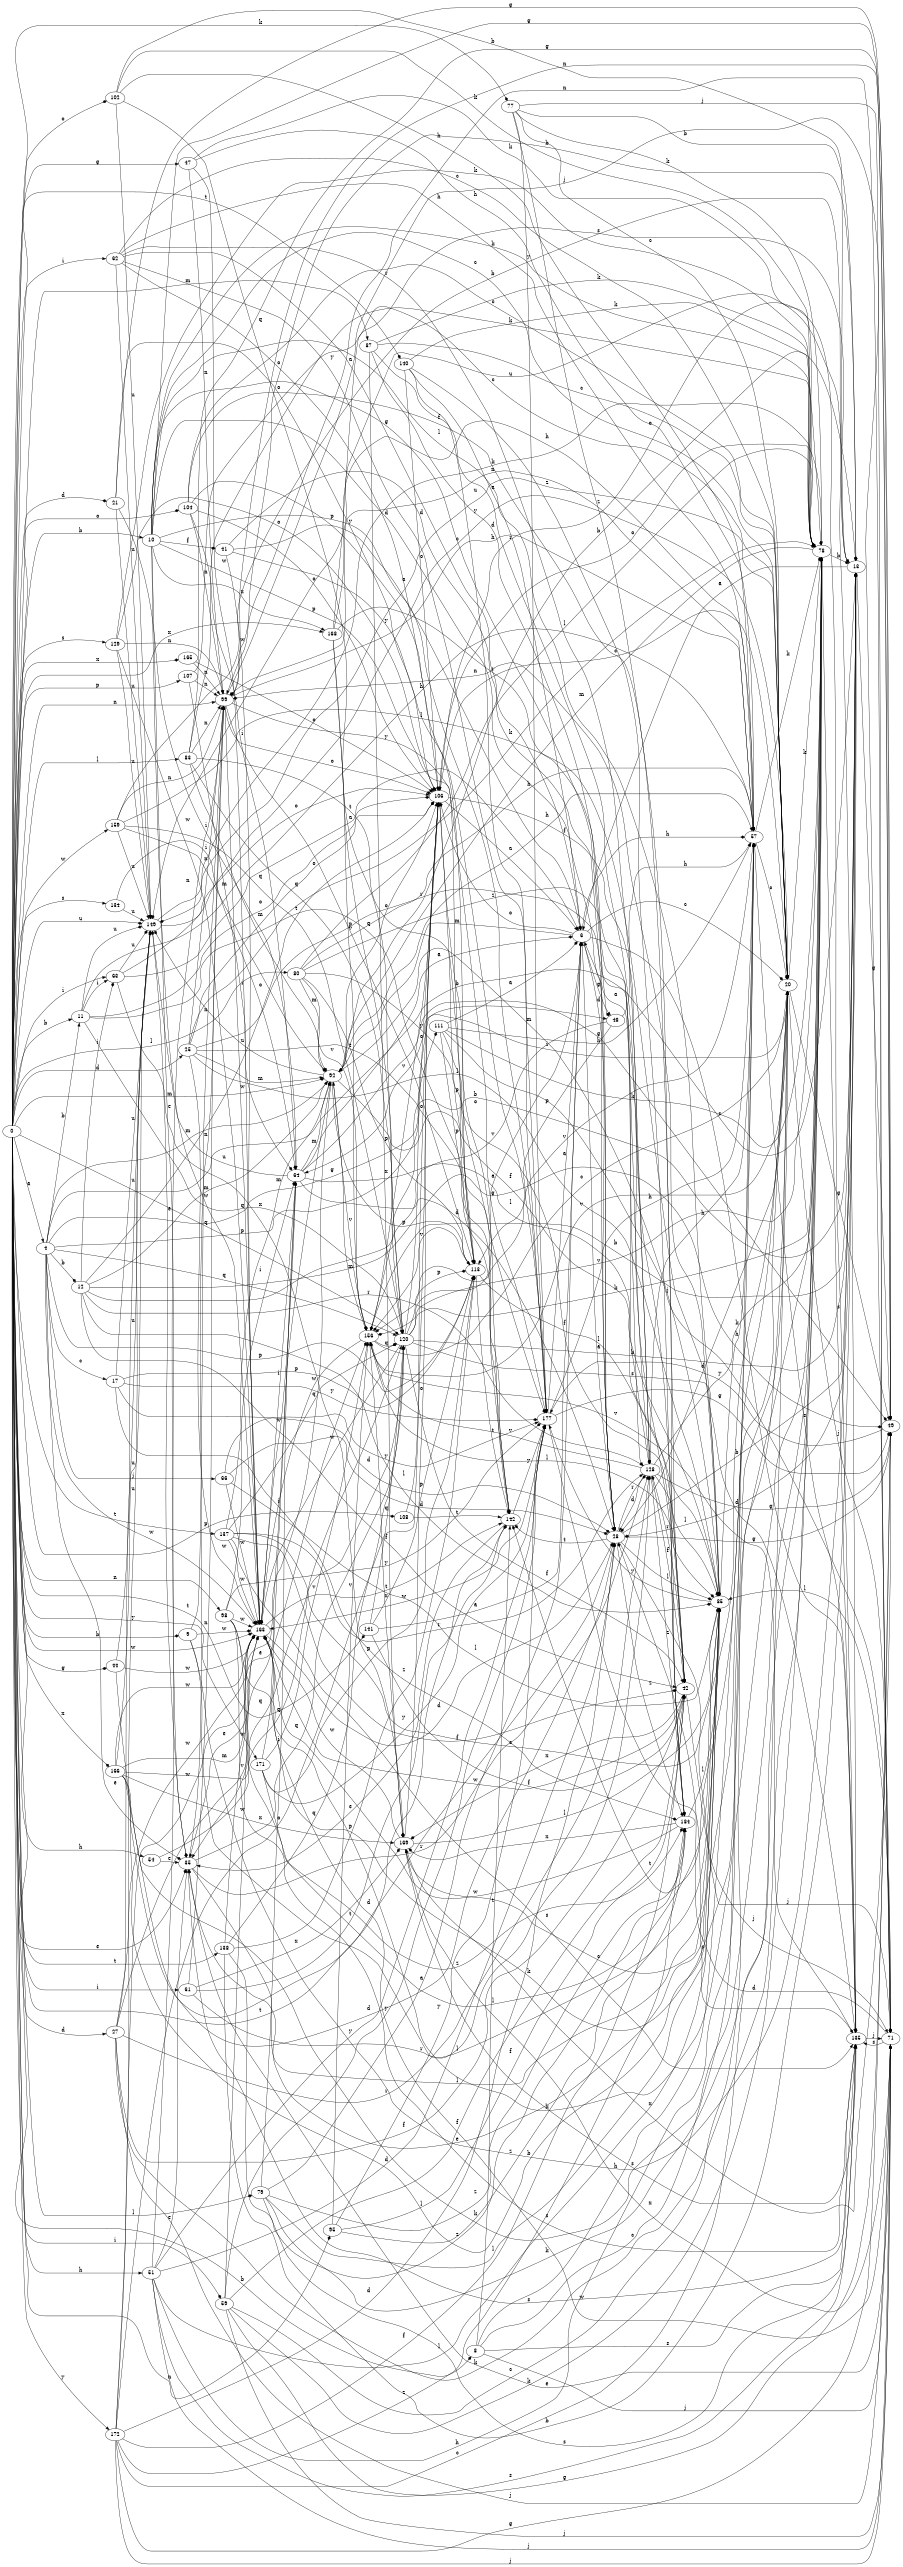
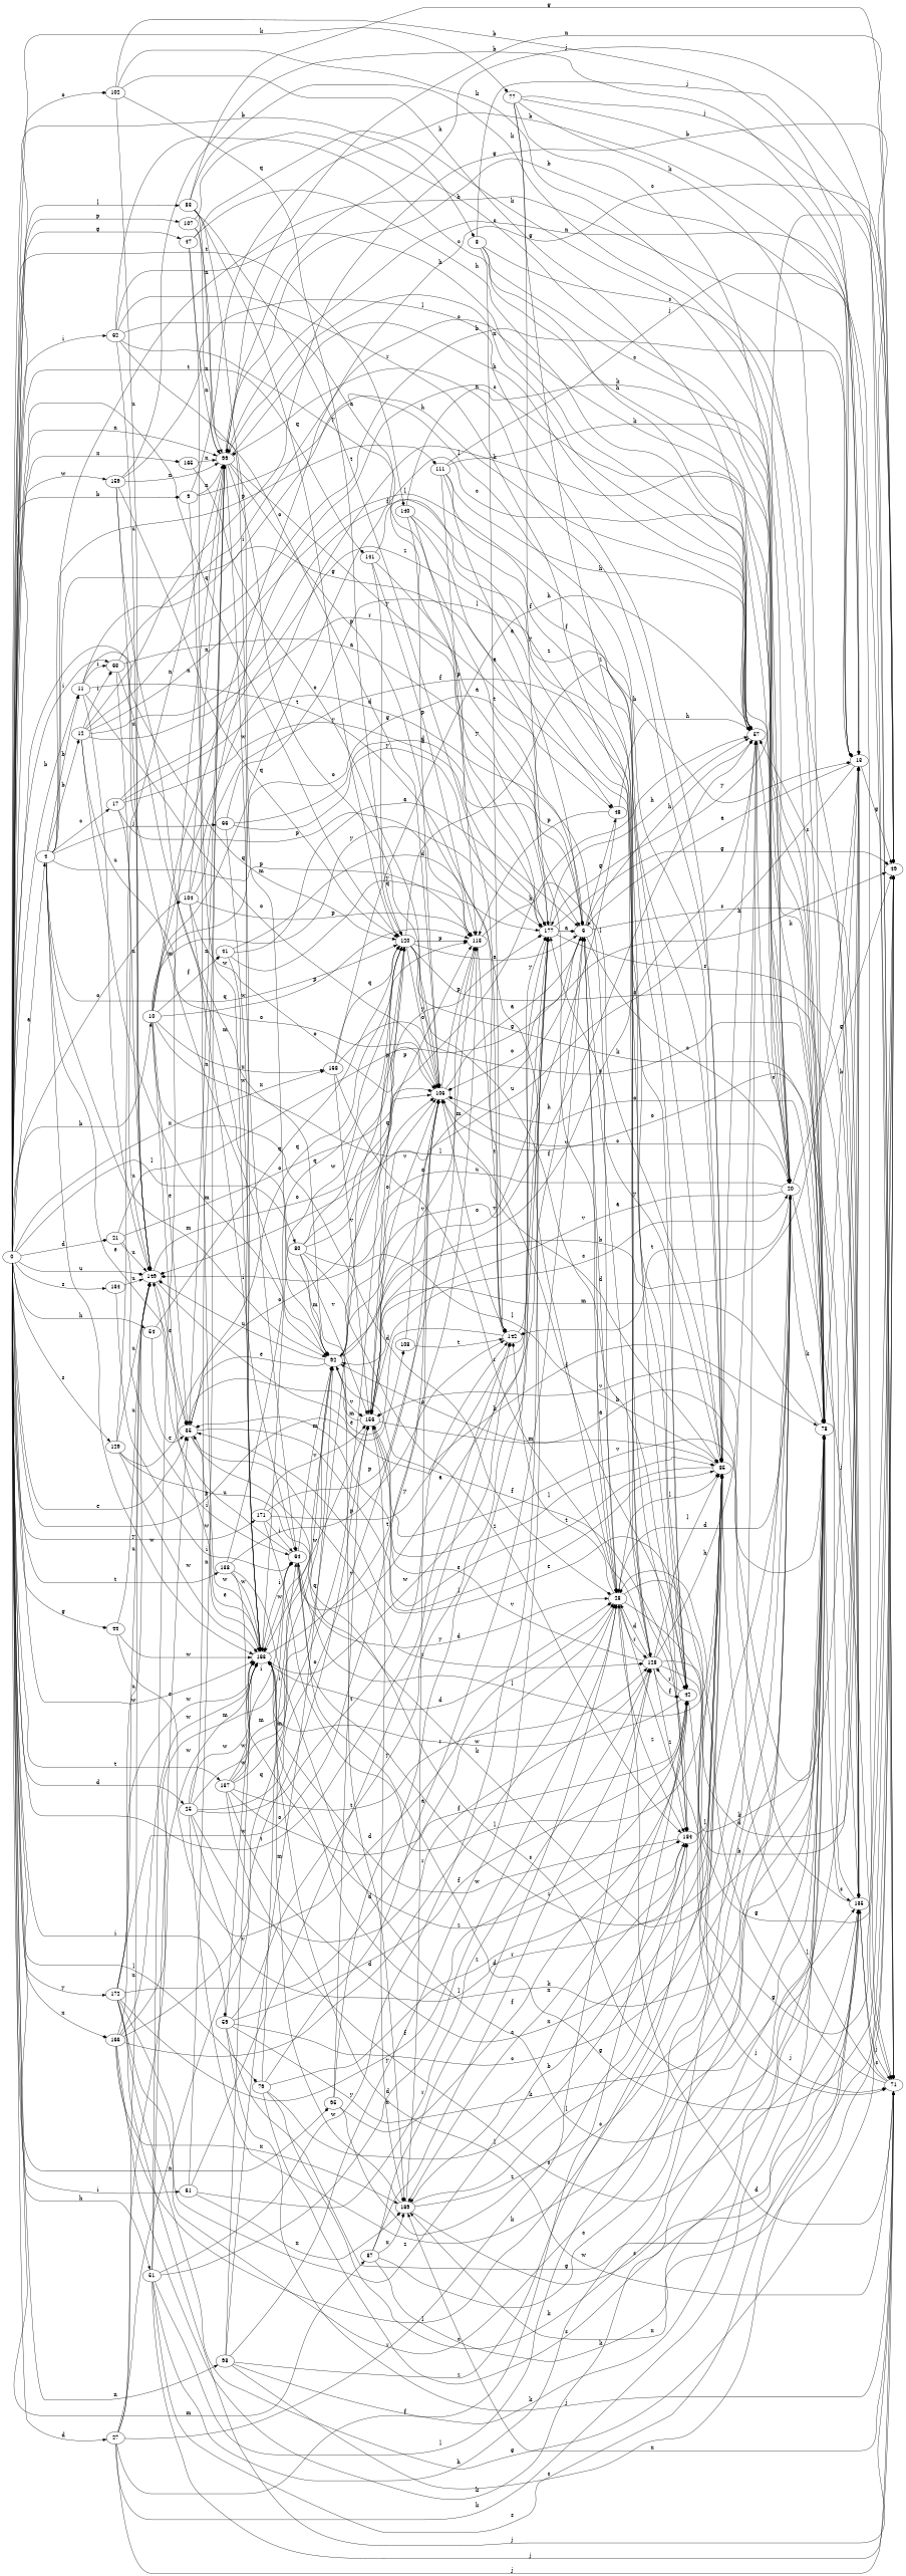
  strict digraph {
    rankdir=LR
    edge [arrowhead=diamond]
    n1 [label=4]
    0
    8
    9
    10
    11
    21
    25
    27
    35
    44
    47
    51
    54
    59
    61
    62
    63
    77
    79
    80
    83
    87
    92
    95
    98
    99
    102
    104
    107
    108
    120
    129
    134
    137
    138
    140
    141
    142
    149
    159
    163
    165
    166
    168
    171
    172
    12
    13
    17
    48
    66
    111
    113
    20
    57
    135
    71
    85
    28
    41
    49
    78
    177
    106
    64
    128
    42
    156
    169
    6
    184
    n1 -> 11 [arrowhead=normal label=b]
    n1 -> 35 [label=e]
    n1 -> 92 [arrowhead=normal label=m]
    n1 -> 120 [arrowhead=normal label=q]
    n1 -> 163 [arrowhead=normal label=w]
    n1 -> 12 [label=b]
    n1 -> 13 [label=b]
    n1 -> 17 [arrowhead=normal label=c]
    n1 -> 48 [arrowhead=normal label=g]
    n1 -> 66 [arrowhead=normal label=j]
    n1 -> 111 [label=p]
    n1 -> 113 [arrowhead=normal label=p]
    0 -> n1 [arrowhead=normal label=a]
    0 -> 8 [label=b]
    0 -> 9 [label=b]
    0 -> 10 [arrowhead=normal label=b]
    0 -> 11 [arrowhead=normal label=b]
    0 -> 21 [label=d]
    0 -> 25 [arrowhead=normal label=d]
    0 -> 27 [arrowhead=normal label=d]
    0 -> 35 [label=e]
    0 -> 44 [label=g]
    0 -> 47 [arrowhead=normal label=g]
    0 -> 51 [arrowhead=normal label=h]
    0 -> 54 [arrowhead=normal label=h]
    0 -> 59 [label=i]
    0 -> 61 [arrowhead=normal label=i]
    0 -> 62 [arrowhead=normal label=i]
    0 -> 63 [arrowhead=normal label=i]
    0 -> 77 [label=k]
    0 -> 79 [label=l]
    0 -> 80 [arrowhead=normal label=l]
    0 -> 83 [arrowhead=normal label=l]
    0 -> 87 [arrowhead=normal label=m]
    0 -> 92 [label=m]
    0 -> 95 [label=n]
    0 -> 98 [arrowhead=normal label=n]
    0 -> 99 [arrowhead=normal label=n]
    0 -> 102 [label=o]
    0 -> 104 [label=o]
    0 -> 107 [arrowhead=normal label=p]
    0 -> 108 [label=p]
    0 -> 120 [label=q]
    0 -> 129 [arrowhead=normal label=s]
    0 -> 134 [arrowhead=normal label=s]
    0 -> 137 [arrowhead=normal label=t]
    0 -> 138 [arrowhead=normal label=t]
    0 -> 140 [label=t]
    0 -> 141 [label=t]
    0 -> 142 [label=t]
    0 -> 149 [label=u]
    0 -> 159 [arrowhead=normal label=w]
    0 -> 163 [label=w]
    0 -> 165 [label=x]
    0 -> 166 [label=x]
    0 -> 168 [arrowhead=normal label=x]
    0 -> 171 [arrowhead=normal label=y]
    0 -> 172 [arrowhead=normal label=y]
    8 -> 142 [arrowhead=normal label=t]
    8 -> 20 [arrowhead=normal label=c]
    8 -> 57 [label=h]
    8 -> 135 [label=s]
    8 -> 71 [arrowhead=normal label=j]
    9 -> 99 [arrowhead=normal label=n]
    9 -> 163 [label=w]
    9 -> 13 [label=b]
    9 -> 85 [label=l]
    10 -> 35 [label=e]
    10 -> 163 [arrowhead=normal label=w]
    10 -> 168 [arrowhead=normal label=x]
    10 -> 48 [label=g]
    10 -> 113 [arrowhead=normal label=p]
    10 -> 20 [arrowhead=normal label=c]
    10 -> 85 [label=l]
    10 -> 28 [label=d]
    10 -> 41 [label=f]
    10 -> 49 [arrowhead=normal label=g]
    10 -> 78 [label=k]
    10 -> 177 [label=y]
    11 -> 63 [arrowhead=normal label=i]
    11 -> 120 [arrowhead=normal label=q]
    11 -> 142 [label=t]
    11 -> 149 [label=u]
    11 -> 57 [label=h]
    11 -> 106 [label=o]
    21 -> 149 [arrowhead=normal label=u]
    21 -> 49 [arrowhead=normal label=g]
    21 -> 106 [label=o]
    21 -> 64 [arrowhead=normal label=i]
    25 -> 92 [arrowhead=normal label=m]
    25 -> 99 [arrowhead=normal label=n]
    25 -> 142 [arrowhead=normal label=t]
    25 -> 163 [label=w]
    25 -> 85 [label=l]
    25 -> 78 [label=k]
    25 -> 106 [label=o]
    25 -> 128 [arrowhead=normal label=r]
    27 -> 149 [label=u]
    27 -> 163 [arrowhead=normal label=w]
    27 -> 71 [arrowhead=normal label=j]
    27 -> 78 [label=k]
    27 -> 128 [label=r]
    27 -> 42 [arrowhead=normal label=f]
    27 -> 156 [label=v]
    35 -> 99 [label=n]
    35 -> 120 [arrowhead=normal label=q]
    35 -> 135 [arrowhead=normal label=s]
    35 -> 85 [arrowhead=normal label=l]
    35 -> 128 [label=r]
    44 -> 149 [label=u]
    44 -> 163 [arrowhead=normal label=w]
    44 -> 28 [label=d]
    47 -> 99 [arrowhead=normal label=n]
    47 -> 163 [arrowhead=normal label=w]
    47 -> 57 [label=h]
    47 -> 78 [label=k]
    51 -> 35 [arrowhead=normal label=e]
    51 -> 99 [label=n]
    51 -> 57 [arrowhead=normal label=h]
    51 -> 135 [arrowhead=normal label=s]
    51 -> 71 [arrowhead=normal label=j]
    51 -> 85 [arrowhead=normal label=l]
    51 -> 28 [label=d]
    51 -> 177 [arrowhead=normal label=y]
    54 -> 35 [arrowhead=normal label=e]
    54 -> 120 [label=q]
    59 -> 163 [label=w]
    59 -> 20 [arrowhead=normal label=c]
    59 -> 71 [arrowhead=normal label=j]
    59 -> 49 [arrowhead=normal label=g]
    59 -> 78 [arrowhead=normal label=k]
    59 -> 177 [arrowhead=normal label=y]
    59 -> 42 [label=f]
    61 -> 99 [arrowhead=normal label=n]
    61 -> 142 [label=t]
    61 -> 128 [label=r]
    61 -> 169 [label=x]
    62 -> 149 [label=u]
    62 -> 20 [label=c]
    62 -> 57 [label=h]
    62 -> 177 [arrowhead=normal label=y]
    62 -> 106 [label=o]
    62 -> 128 [arrowhead=normal label=r]
    62 -> 6 [label=a]
    63 -> 149 [label=u]
    63 -> 20 [arrowhead=normal label=c]
    63 -> 169 [label=x]
    63 -> 6 [label=a]
    77 -> 13 [label=b]
    77 -> 20 [label=c]
    77 -> 71 [label=j]
    77 -> 78 [arrowhead=normal label=k]
    77 -> 177 [arrowhead=normal label=y]
    77 -> 184 [label=z]
    79 -> 135 [arrowhead=normal label=s]
    79 -> 85 [label=l]
    79 -> 78 [arrowhead=normal label=k]
    79 -> 64 [arrowhead=normal label=i]
    79 -> 6 [label=a]
    79 -> 184 [arrowhead=normal label=z]
    80 -> 92 [label=m]
    80 -> 113 [arrowhead=normal label=p]
    80 -> 57 [arrowhead=normal label=h]
-   80 -> 78 [label=l]
+   80 -> 85 [label=l]
    80 -> 177 [label=y]
    80 -> 156 [label=v]
    80 -> 184 [arrowhead=normal label=z]
    83 -> 92 [label=m]
    83 -> 99 [arrowhead=normal label=n]
    83 -> 120 [arrowhead=normal label=q]
    83 -> 142 [label=t]
    83 -> 49 [label=g]
    83 -> 78 [arrowhead=normal label=k]
    87 -> 20 [arrowhead=normal label=c]
    87 -> 28 [arrowhead=normal label=d]
    87 -> 78 [label=k]
    87 -> 128 [arrowhead=normal label=r]
    87 -> 169 [label=x]
    92 -> 35 [arrowhead=normal label=e]
    92 -> 149 [label=u]
    92 -> 13 [arrowhead=normal label=b]
    92 -> 113 [arrowhead=normal label=p]
    92 -> 57 [arrowhead=normal label=h]
    92 -> 106 [arrowhead=normal label=o]
    92 -> 42 [label=f]
    92 -> 156 [label=v]
    95 -> 177 [arrowhead=normal label=y]
    95 -> 42 [arrowhead=normal label=f]
    95 -> 156 [label=v]
    95 -> 184 [arrowhead=normal label=z]
    98 -> 92 [arrowhead=normal label=m]
    98 -> 163 [arrowhead=normal label=w]
    98 -> 135 [arrowhead=normal label=s]
    98 -> 78 [label=k]
    98 -> 177 [label=y]
    98 -> 184 [label=z]
    99 -> 163 [label=w]
    99 -> 13 [label=b]
    99 -> 113 [arrowhead=normal label=p]
    99 -> 57 [arrowhead=normal label=h]
    99 -> 71 [label=j]
    99 -> 177 [label=y]
    99 -> 106 [label=o]
    102 -> 120 [arrowhead=normal label=q]
    102 -> 149 [arrowhead=normal label=u]
    102 -> 13 [arrowhead=normal label=b]
    102 -> 57 [arrowhead=normal label=h]
    102 -> 78 [label=k]
    104 -> 99 [arrowhead=normal label=n]
    104 -> 113 [arrowhead=normal label=p]
    104 -> 20 [label=c]
    104 -> 106 [label=o]
    104 -> 64 [arrowhead=normal label=i]
    104 -> 42 [label=f]
    107 -> 99 [arrowhead=normal label=n]
    107 -> 20 [arrowhead=normal label=c]
    107 -> 64 [label=i]
    108 -> 142 [arrowhead=normal label=t]
    108 -> 106 [label=o]
    120 -> 163 [label=w]
    120 -> 13 [label=b]
    120 -> 113 [label=p]
    120 -> 135 [arrowhead=normal label=s]
    120 -> 78 [label=k]
    120 -> 106 [label=o]
    120 -> 42 [arrowhead=normal label=f]
    120 -> 6 [arrowhead=normal label=a]
    129 -> 99 [arrowhead=normal label=n]
    129 -> 149 [arrowhead=normal label=u]
    129 -> 163 [label=w]
    129 -> 78 [label=k]
    129 -> 106 [label=o]
    134 -> 149 [arrowhead=normal label=u]
    134 -> 64 [label=i]
+   137 -> 92 [arrowhead=normal label=m]
    137 -> 120 [label=q]
    137 -> 163 [arrowhead=normal label=w]
    137 -> 20 [arrowhead=normal label=c]
    137 -> 135 [arrowhead=normal label=s]
    137 -> 64 [label=i]
    137 -> 128 [arrowhead=normal label=r]
    137 -> 42 [label=f]
    138 -> 120 [arrowhead=normal label=q]
    138 -> 163 [arrowhead=normal label=w]
    138 -> 13 [arrowhead=normal label=b]
    138 -> 113 [label=p]
    138 -> 184 [label=z]
    140 -> 78 [label=k]
    140 -> 177 [label=y]
    140 -> 106 [arrowhead=normal label=o]
    140 -> 6 [arrowhead=normal label=a]
    140 -> 184 [arrowhead=normal label=z]
    141 -> 120 [arrowhead=normal label=q]
    141 -> 113 [arrowhead=normal label=p]
    141 -> 42 [label=f]
    141 -> 6 [label=a]
    142 -> 35 [arrowhead=normal label=e]
    142 -> 177 [label=y]
    142 -> 106 [label=o]
    149 -> 35 [label=e]
    149 -> 78 [arrowhead=normal label=k]
    149 -> 106 [arrowhead=normal label=o]
    159 -> 92 [arrowhead=normal label=m]
    159 -> 99 [arrowhead=normal label=n]
    159 -> 120 [arrowhead=normal label=q]
    159 -> 149 [arrowhead=normal label=u]
    159 -> 13 [arrowhead=normal label=b]
    159 -> 85 [label=l]
    163 -> 35 [label=e]
    163 -> 142 [arrowhead=normal label=t]
    163 -> 28 [label=d]
    163 -> 78 [arrowhead=normal label=k]
    163 -> 64 [label=i]
    165 -> 99 [arrowhead=normal label=n]
    165 -> 106 [label=o]
    166 -> 92 [arrowhead=normal label=m]
    166 -> 120 [arrowhead=normal label=q]
    166 -> 149 [arrowhead=normal label=u]
    166 -> 163 [label=w]
    166 -> 85 [label=l]
    166 -> 28 [label=d]
    166 -> 78 [arrowhead=normal label=k]
    166 -> 169 [arrowhead=normal label=x]
    168 -> 120 [arrowhead=normal label=q]
    168 -> 57 [arrowhead=normal label=h]
    168 -> 135 [label=s]
    168 -> 128 [label=r]
    168 -> 156 [arrowhead=normal label=v]
    171 -> 113 [arrowhead=normal label=p]
    171 -> 85 [label=l]
    171 -> 177 [arrowhead=normal label=y]
    171 -> 64 [arrowhead=normal label=i]
    171 -> 156 [label=v]
    172 -> 149 [arrowhead=normal label=u]
    172 -> 163 [label=w]
    172 -> 20 [label=c]
    172 -> 71 [arrowhead=normal label=j]
    172 -> 28 [arrowhead=normal label=d]
    172 -> 49 [arrowhead=normal label=g]
    172 -> 106 [arrowhead=normal label=o]
    172 -> 42 [label=f]
    172 -> 184 [label=z]
    12 -> 63 [label=i]
    12 -> 92 [arrowhead=normal label=m]
    12 -> 13 [arrowhead=normal label=b]
    12 -> 85 [label=l]
    12 -> 49 [label=g]
    12 -> 106 [label=o]
    12 -> 128 [arrowhead=normal label=r]
    12 -> 42 [arrowhead=normal label=f]
    13 -> 149 [label=u]
    13 -> 28 [label=d]
    13 -> 49 [label=g]
    13 -> 6 [arrowhead=normal label=a]
    17 -> 149 [label=u]
    17 -> 113 [label=p]
    17 -> 28 [label=d]
    17 -> 177 [label=y]
    17 -> 184 [label=z]
    48 -> 113 [arrowhead=normal label=p]
    48 -> 57 [arrowhead=normal label=h]
    48 -> 156 [label=v]
    66 -> 163 [label=w]
    66 -> 85 [label=l]
    66 -> 28 [label=d]
    66 -> 177 [arrowhead=normal label=y]
    111 -> 113 [arrowhead=normal label=p]
    111 -> 57 [arrowhead=normal label=h]
    111 -> 71 [label=j]
    111 -> 78 [label=k]
    111 -> 42 [arrowhead=normal label=f]
    111 -> 6 [label=a]
    113 -> 142 [label=t]
    113 -> 85 [arrowhead=normal label=l]
    113 -> 156 [label=v]
    20 -> 142 [label=t]
    20 -> 149 [label=u]
    20 -> 71 [label=j]
    20 -> 28 [label=d]
    20 -> 49 [arrowhead=normal label=g]
    20 -> 78 [label=k]
    20 -> 64 [arrowhead=normal label=i]
    20 -> 156 [arrowhead=normal label=v]
    57 -> 99 [label=n]
    57 -> 20 [label=c]
    57 -> 78 [label=k]
    57 -> 156 [label=v]
    135 -> 57 [label=s]
    135 -> 71 [arrowhead=normal label=j]
    135 -> 106 [arrowhead=normal label=o]
    135 -> 156 [label=v]
    71 -> 35 [arrowhead=normal label=e]
    71 -> 99 [arrowhead=normal label=n]
    71 -> 163 [label=w]
    71 -> 135 [arrowhead=normal label=s]
    71 -> 85 [arrowhead=normal label=l]
    71 -> 28 [label=d]
    71 -> 169 [arrowhead=normal label=x]
    85 -> 35 [label=e]
    85 -> 92 [arrowhead=normal label=m]
    85 -> 99 [label=n]
    85 -> 57 [arrowhead=normal label=h]
    85 -> 177 [arrowhead=normal label=y]
    28 -> 142 [label=t]
    28 -> 13 [arrowhead=normal label=b]
    28 -> 71 [arrowhead=normal label=j]
    28 -> 85 [label=l]
    28 -> 49 [label=g]
    28 -> 128 [label=r]
    28 -> 6 [arrowhead=normal label=a]
    28 -> 184 [label=z]
    41 -> 163 [label=w]
    41 -> 28 [arrowhead=normal label=d]
    41 -> 177 [arrowhead=normal label=y]
    41 -> 6 [arrowhead=normal label=a]
    49 -> 99 [label=n]
    49 -> 177 [arrowhead=normal label=y]
    49 -> 169 [arrowhead=normal label=x]
    78 -> 92 [arrowhead=normal label=m]
    78 -> 13 [label=b]
    78 -> 135 [arrowhead=normal label=s]
    78 -> 106 [label=o]
    78 -> 156 [label=v]
    177 -> 163 [arrowhead=normal label=w]
    177 -> 57 [arrowhead=normal label=h]
    177 -> 135 [label=s]
    177 -> 49 [label=g]
    177 -> 6 [label=a]
    106 -> 113 [label=p]
    106 -> 20 [arrowhead=normal label=c]
    106 -> 42 [label=f]
    106 -> 156 [label=v]
    106 -> 6 [arrowhead=normal label=a]
    64 -> 92 [label=m]
    64 -> 149 [label=u]
    64 -> 163 [label=w]
    64 -> 85 [arrowhead=normal label=l]
    64 -> 28 [arrowhead=normal label=d]
    64 -> 49 [label=g]
    64 -> 6 [label=a]
    128 -> 57 [arrowhead=normal label=h]
    128 -> 85 [label=l]
    128 -> 28 [arrowhead=normal label=d]
    128 -> 49 [label=g]
    128 -> 78 [label=k]
    128 -> 42 [label=f]
    128 -> 156 [arrowhead=normal label=v]
    128 -> 6 [arrowhead=normal label=a]
    128 -> 184 [arrowhead=normal label=z]
    42 -> 163 [label=w]
    42 -> 71 [label=j]
    42 -> 128 [label=r]
    42 -> 169 [label=x]
    156 -> 92 [arrowhead=normal label=m]
    156 -> 120 [label=q]
    156 -> 163 [arrowhead=normal label=w]
    156 -> 13 [label=b]
    156 -> 20 [arrowhead=normal label=c]
    156 -> 85 [label=l]
    156 -> 169 [label=x]
    169 -> 163 [arrowhead=normal label=w]
    169 -> 20 [arrowhead=normal label=c]
    169 -> 135 [arrowhead=normal label=s]
    169 -> 85 [arrowhead=normal label=l]
    169 -> 106 [label=o]
    6 -> 92 [arrowhead=normal label=m]
    6 -> 48 [arrowhead=normal label=g]
    6 -> 20 [label=c]
    6 -> 57 [label=h]
    6 -> 135 [arrowhead=normal label=s]
    6 -> 28 [label=d]
    6 -> 106 [label=o]
    184 -> 163 [label=w]
    184 -> 85 [label=l]
    184 -> 169 [label=x]
  }
